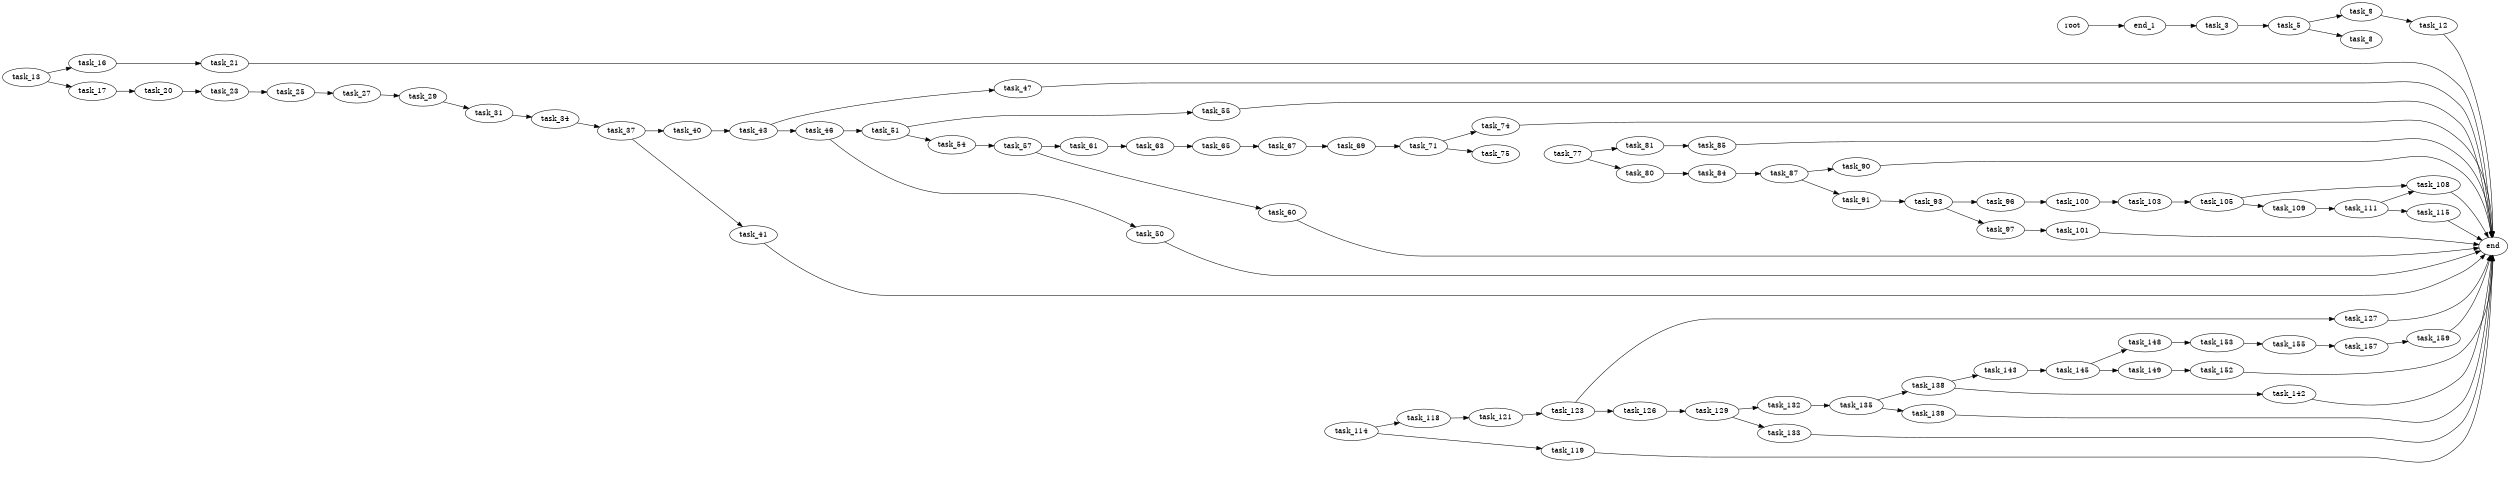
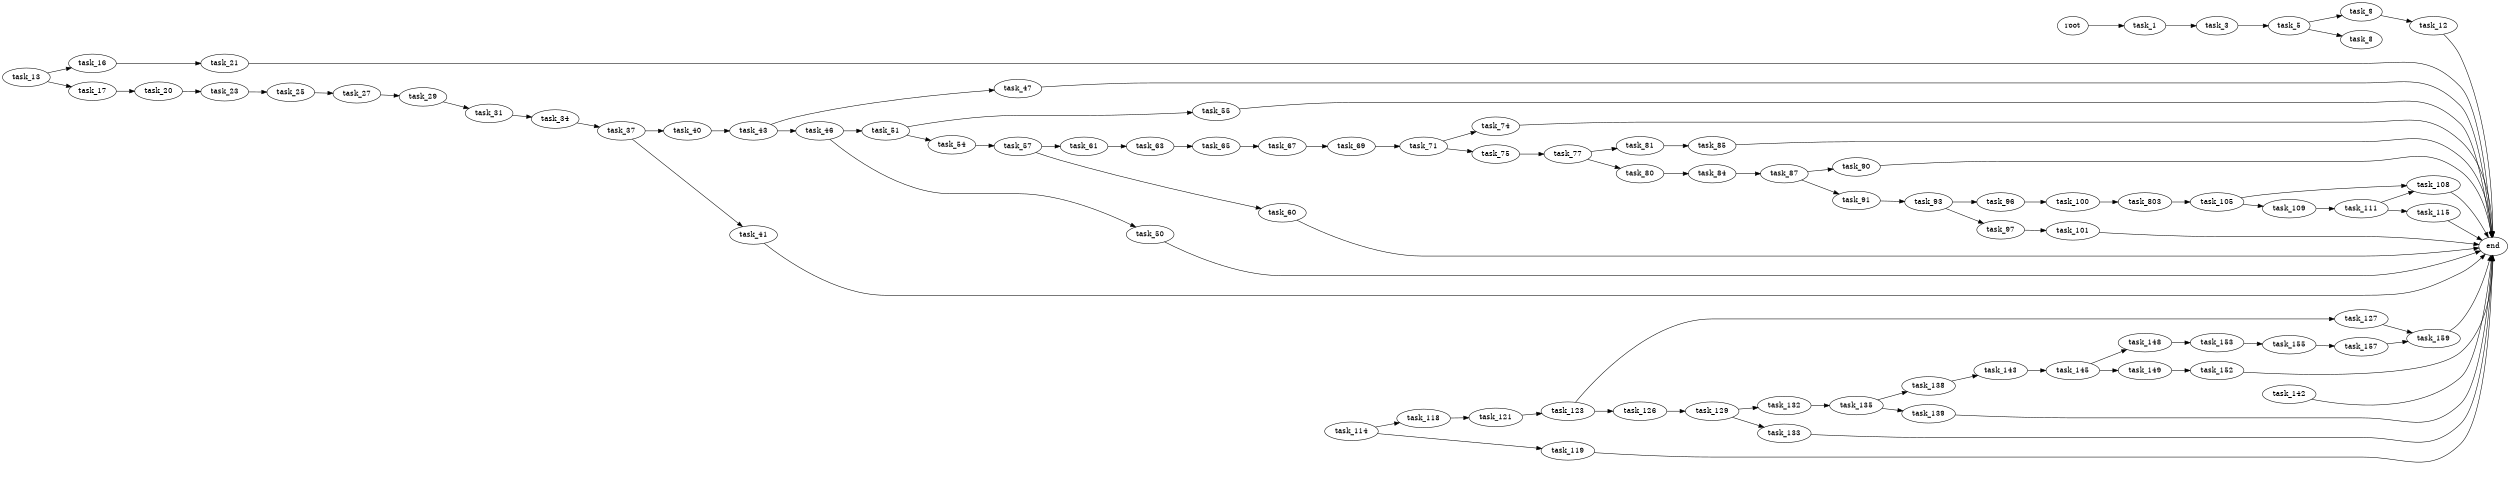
  digraph {
    rankdir=LR
    root
-   task_1 [label=end_1]
+   task_1
    task_3
    task_5
    task_8
    task_9
    task_12
    task_13
    task_16
    task_17
    end
    task_21
    task_20
    task_23
    task_25
    task_27
    task_29
    task_31
    task_34
    task_37
    task_40
    task_41
    task_43
    task_46
    task_47
    task_50
    task_51
    task_54
    task_55
    task_57
    task_60
    task_61
    task_63
    task_65
    task_67
    task_69
    task_71
    task_74
    task_75
    task_77
    task_80
    task_81
    task_84
    task_85
    task_87
    task_90
    task_91
    task_93
    task_96
    task_97
    task_100
    task_101
-   task_103
+   task_103 [label=task_803]
    task_105
    task_108
    task_109
    task_111
    task_115
    task_114
    task_118
    task_119
    task_121
    task_123
    task_126
    task_127
    task_129
    task_132
    task_133
    task_135
    task_138
    task_139
    task_142
    task_143
    task_145
    task_148
    task_149
    task_153
    task_152
    task_155
    task_157
    task_159
    root -> task_1
    task_1 -> task_3
    task_3 -> task_5
    task_5 -> task_8
    task_5 -> task_9
    task_9 -> task_12
    task_12 -> end
    task_13 -> task_16
    task_13 -> task_17
    task_16 -> task_21
    task_17 -> task_20
    task_21 -> end
    task_20 -> task_23
    task_23 -> task_25
    task_25 -> task_27
    task_27 -> task_29
    task_29 -> task_31
    task_31 -> task_34
    task_34 -> task_37
    task_37 -> task_40
    task_37 -> task_41
    task_40 -> task_43
    task_41 -> end
    task_43 -> task_46
    task_43 -> task_47
    task_46 -> task_50
    task_46 -> task_51
    task_47 -> end
    task_50 -> end
    task_51 -> task_54
    task_51 -> task_55
    task_54 -> task_57
    task_55 -> end
    task_57 -> task_60
    task_57 -> task_61
    task_60 -> end
    task_61 -> task_63
    task_63 -> task_65
    task_65 -> task_67
    task_67 -> task_69
    task_69 -> task_71
    task_71 -> task_74
    task_71 -> task_75
    task_74 -> end
+   task_75 -> task_77
    task_77 -> task_80
    task_77 -> task_81
    task_80 -> task_84
    task_81 -> task_85
    task_84 -> task_87
    task_85 -> end
    task_87 -> task_90
    task_87 -> task_91
    task_90 -> end
    task_91 -> task_93
    task_93 -> task_96
    task_93 -> task_97
    task_96 -> task_100
    task_97 -> task_101
    task_100 -> task_103
    task_101 -> end
    task_103 -> task_105
    task_105 -> task_108
    task_105 -> task_109
    task_108 -> end
    task_109 -> task_111
    task_111 -> task_108
    task_111 -> task_115
    task_115 -> end
    task_114 -> task_118
    task_114 -> task_119
    task_118 -> task_121
    task_119 -> end
    task_121 -> task_123
    task_123 -> task_126
    task_123 -> task_127
    task_126 -> task_129
-   task_127 -> end
+   task_127 -> task_159
    task_129 -> task_132
    task_129 -> task_133
    task_132 -> task_135
    task_133 -> end
    task_135 -> task_138
    task_135 -> task_139
-   task_138 -> task_142
    task_138 -> task_143
    task_139 -> end
    task_142 -> end
    task_143 -> task_145
    task_145 -> task_148
    task_145 -> task_149
    task_148 -> task_153
    task_149 -> task_152
    task_153 -> task_155
    task_152 -> end
    task_155 -> task_157
    task_157 -> task_159
    task_159 -> end
  }
